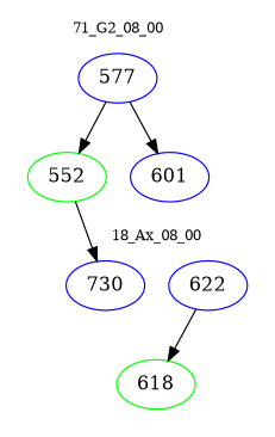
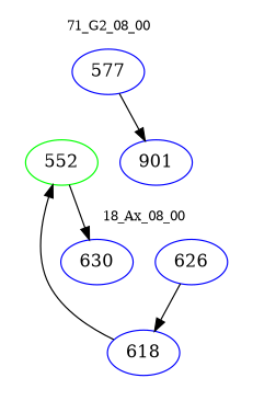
  digraph {
    node [color=blue]
    edge [color=black]
-   n1 [label=622]
-   n2 [color=green label=618]
-   n3 [label=730]
+   n1 [label=626]
+   n2 [label=618]
+   n3 [label=630]
    n4 [label=577]
    n5 [color=green label=552]
-   n6 [label=601]
+   n6 [label=901]
    subgraph cluster_1 {
      color=white
      fontsize=10
      label="18_Ax_08_00"
      n1
      n2
      n3
    }
    subgraph cluster_2 {
      color=white
      fontsize=10
      label="71_G2_08_00"
      n4
      n5
      n6
    }
    n1 -> n2
-   n4 -> n5
+   n2 -> n5
    n4 -> n6
    n5 -> n3
  }
